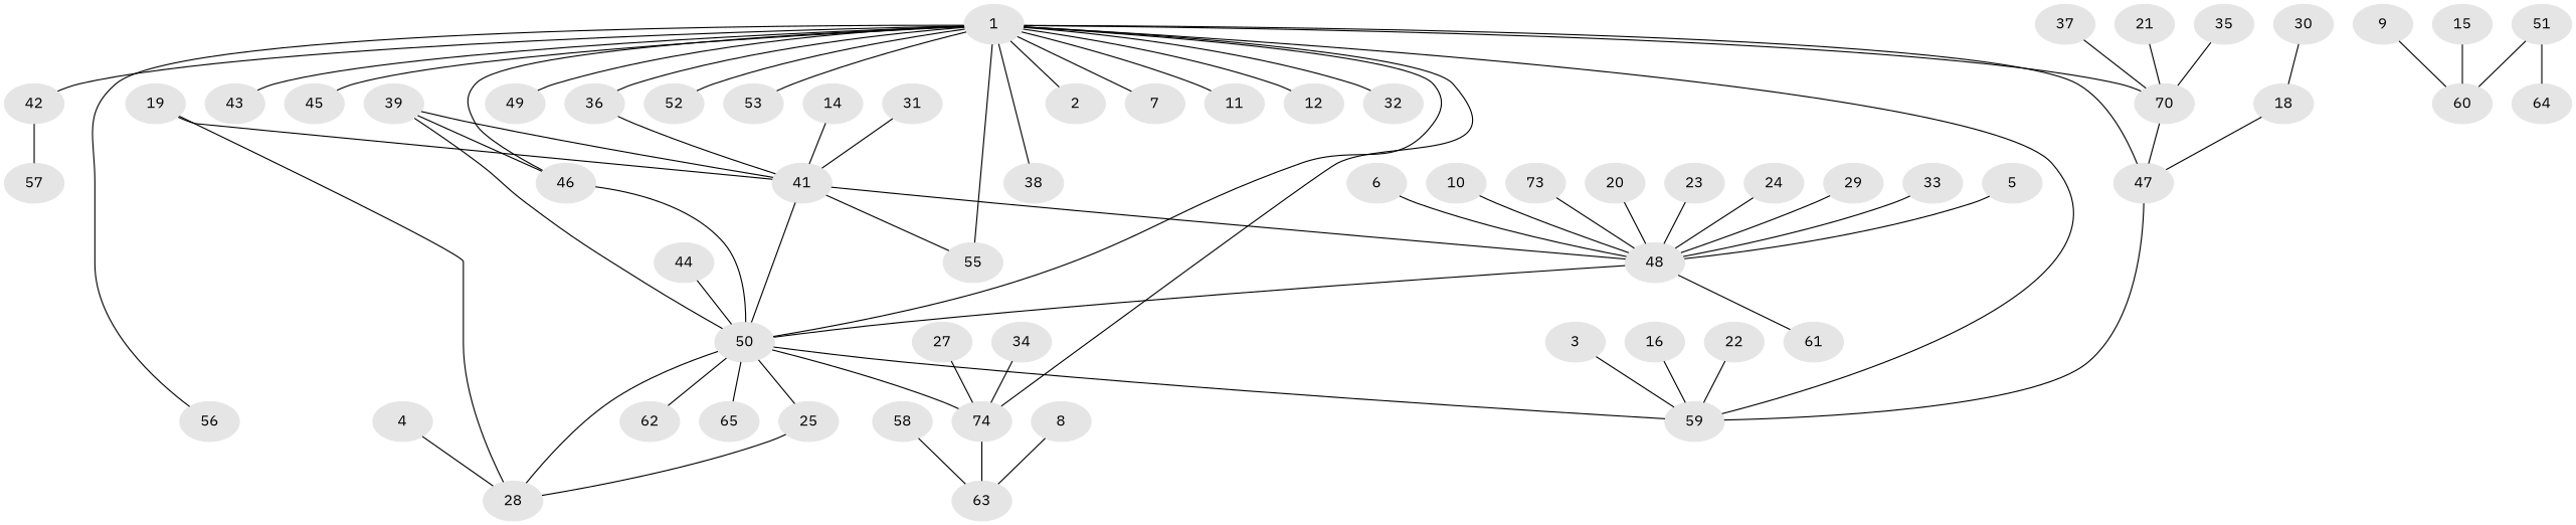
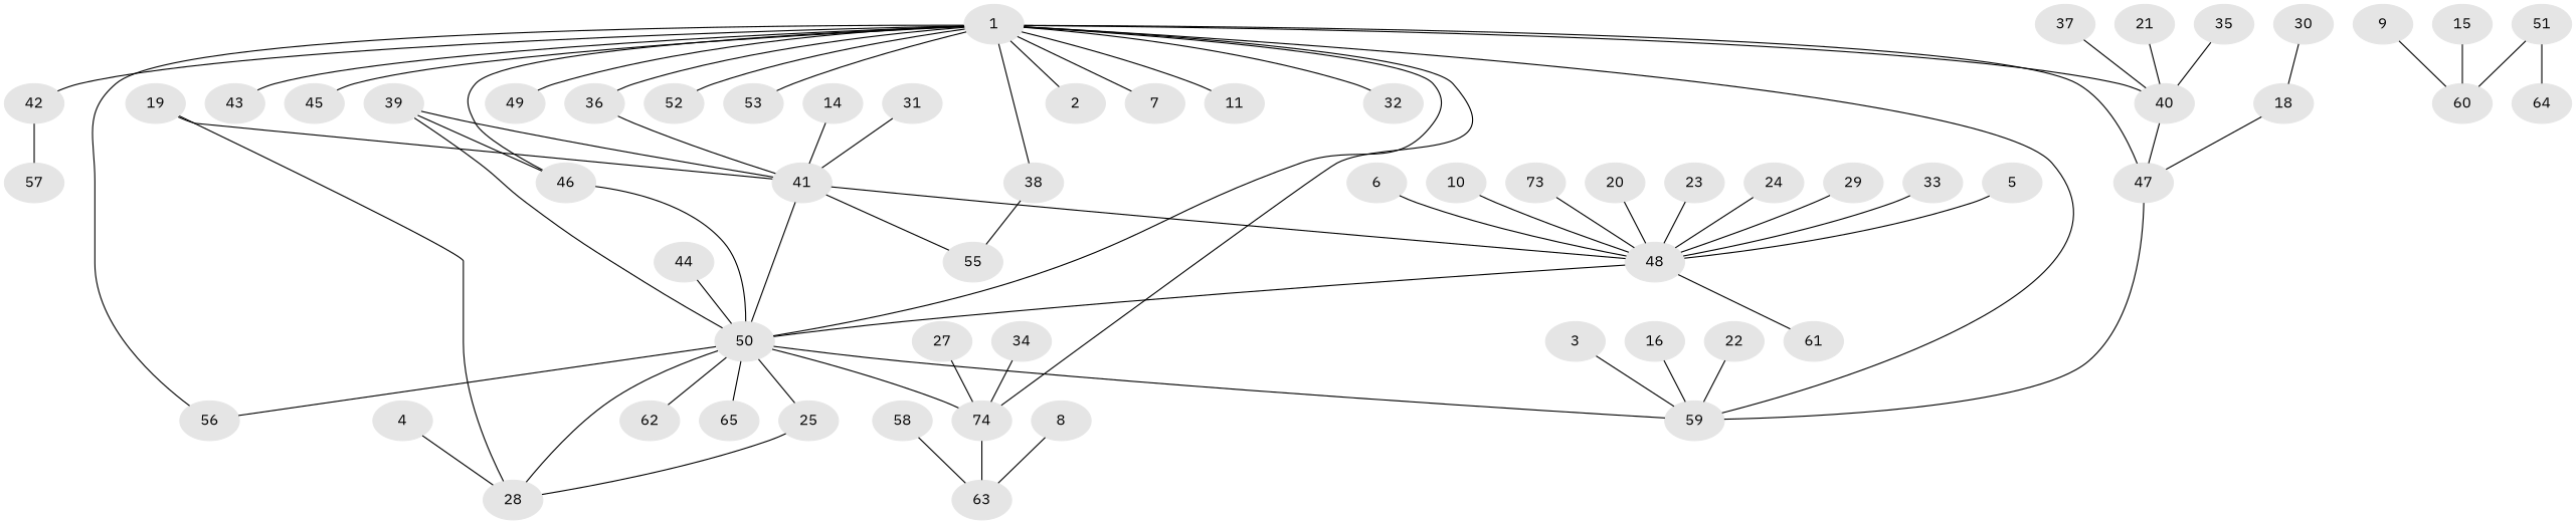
  graph {
    fontname="IBM Plex Sans"
    node [color=gray90 fontname="IBM Plex Sans" style=filled]
    edge [fontname="IBM Plex Sans" weight=1.0]
    1
    2
    7
    11
-   12
    32
    36
    38
-   40 [label=70]
+   40
    42
    43
    45
    46
    47
    49
    50
    52
    53
    n19 [label=74]
    55
    56
    59
    41
    57
    48
    61
    25
    62
    65
    51
    60
    64
    63
    3
    4
    28
    5
    6
    8
    9
    10
    n42 [label=73]
    14
    15
    16
    18
    19
    20
    21
    22
    23
    24
    27
    29
    30
    31
    33
    34
    35
    37
    39
    44
    58
    1 -- 2
    1 -- 7
    1 -- 11
-   1 -- 12
    1 -- 32
    1 -- 36
    1 -- 38
    1 -- 40
    1 -- 42 [weight=2.0]
    1 -- 43
    1 -- 45
    1 -- 46
    1 -- 47
    1 -- 49
    1 -- 50
    1 -- 52
    1 -- 53
    1 -- n19
-   1 -- 55
+   38 -- 55
    1 -- 56
    1 -- 59
    36 -- 41
    40 -- 47
    42 -- 57
    46 -- 50
    47 -- 59
    50 -- n19
+   50 -- 56
    50 -- 59
    50 -- 25
    50 -- 62
    50 -- 65
    n19 -- 63
    41 -- 50
    41 -- 55
    41 -- 48
    48 -- 50
    48 -- 61
    25 -- 28
    51 -- 60
    51 -- 64
    3 -- 59
    4 -- 28
    28 -- 50
    5 -- 48
    6 -- 48
    8 -- 63
    9 -- 60
    10 -- 48
    n42 -- 48
    14 -- 41
    15 -- 60
    16 -- 59
    18 -- 47
    19 -- 41
    19 -- 28
    20 -- 48
    21 -- 40
    22 -- 59
    23 -- 48
    24 -- 48
    27 -- n19
    29 -- 48
    30 -- 18
    31 -- 41
    33 -- 48
    34 -- n19
    35 -- 40
    37 -- 40
    39 -- 46
    39 -- 50
    39 -- 41
    44 -- 50
    58 -- 63
  }
